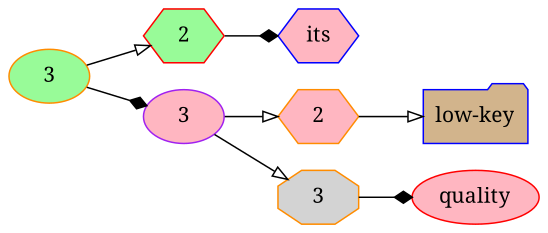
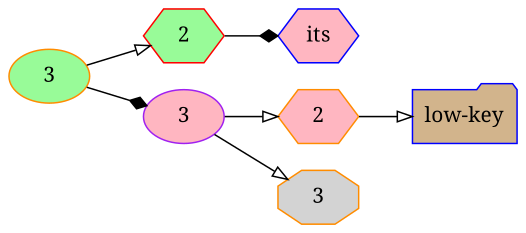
  digraph {
    rankdir=LR
    fontname="Noto Serif"
    node [style=filled fillcolor=lightpink color=darkorange shape=ellipse fontname="Noto Serif"]
    edge [arrowhead=onormal fontname="Noto Serif"]
    n1 [label=3 fillcolor=palegreen]
    n2 [label=2 fillcolor=palegreen color=red shape=hexagon]
    n3 [label=3 color=purple]
    n4 [label=its color=blue shape=hexagon]
    n5 [label=2 shape=hexagon]
    n6 [label=3 fillcolor=lightgrey shape=octagon]
    n7 [label="low-key" fillcolor=tan color=blue shape=folder]
-   n8 [label=quality color=red]
    n1 -> n2
    n1 -> n3 [arrowhead=diamond]
    n2 -> n4 [arrowhead=diamond]
    n3 -> n5
    n3 -> n6
    n5 -> n7
-   n6 -> n8 [arrowhead=diamond]
  }
